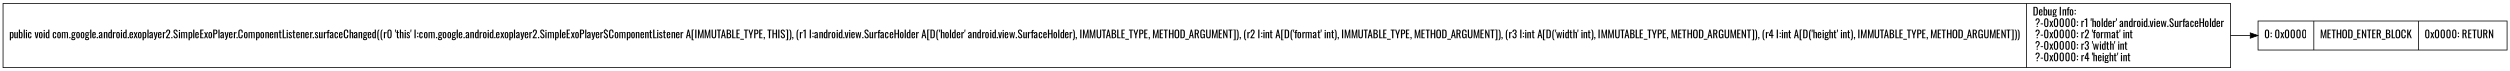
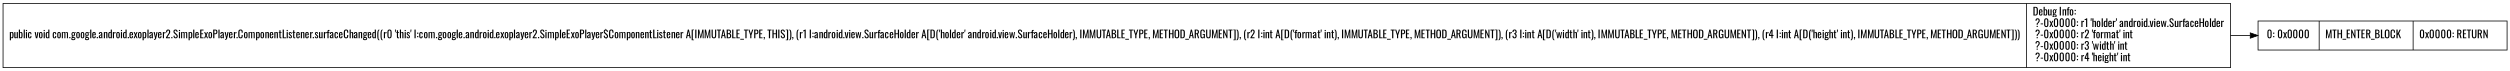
  digraph {
    rankdir=LR
    fontname=Oswald
    node [shape=record fontname=Oswald]
-   n1 [label="{0\:\ 0x0000|METHOD_ENTER_BLOCK\l|0x0000: RETURN   \l}"]
+   n1 [label="{0\:\ 0x0000|MTH_ENTER_BLOCK\l|0x0000: RETURN   \l}"]
    n2 [label="{public void com.google.android.exoplayer2.SimpleExoPlayer.ComponentListener.surfaceChanged((r0 'this' I:com.google.android.exoplayer2.SimpleExoPlayer$ComponentListener A[IMMUTABLE_TYPE, THIS]), (r1 I:android.view.SurfaceHolder A[D('holder' android.view.SurfaceHolder), IMMUTABLE_TYPE, METHOD_ARGUMENT]), (r2 I:int A[D('format' int), IMMUTABLE_TYPE, METHOD_ARGUMENT]), (r3 I:int A[D('width' int), IMMUTABLE_TYPE, METHOD_ARGUMENT]), (r4 I:int A[D('height' int), IMMUTABLE_TYPE, METHOD_ARGUMENT]))  | Debug Info:\l  ?\-0x0000: r1 'holder' android.view.SurfaceHolder\l  ?\-0x0000: r2 'format' int\l  ?\-0x0000: r3 'width' int\l  ?\-0x0000: r4 'height' int\l}"]
    n2 -> n1 [fontname=Oswald]
  }
